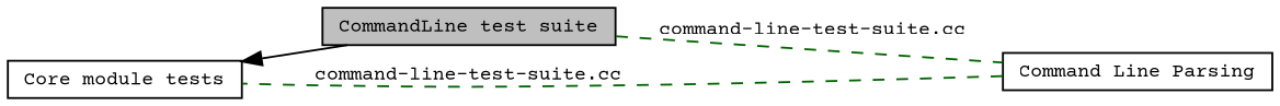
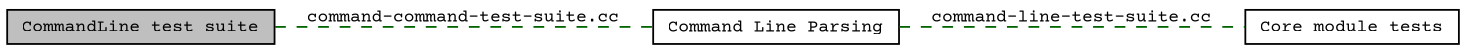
  digraph {
    fontname="Courier Prime"
    rankdir=LR
    node [color=black fillcolor=white fontname="Courier Prime" fontsize=10 shape=box style=filled]
    edge [dir=none fontname="Courier Prime" fontsize=10 labelfontname=Helvetica labelfontsize=10 shape=plaintext style=dashed color=darkgreen]
    n1 [height=0.2 label="Core module tests" width=0.4]
    n2 [fillcolor=grey75 fontcolor=black height=0.2 label="CommandLine test suite" width=0.4]
    n3 [height=0.2 label="Command Line Parsing" width=0.4]
-   n1 -> n2 [dir=back style=solid color=""]
-   n2 -> n3 [label="command-line-test-suite.cc"]
+   n2 -> n3 [label="command-command-test-suite.cc"]
    n3 -> n1 [label="command-line-test-suite.cc"]
  }
